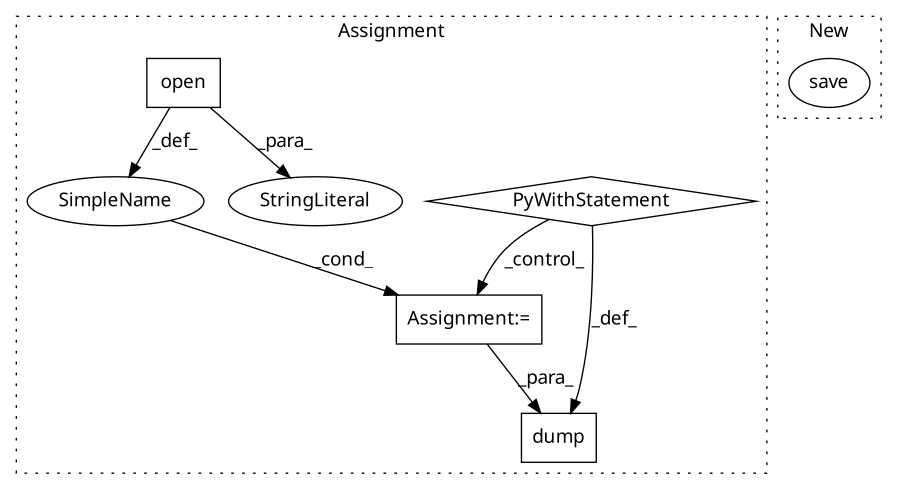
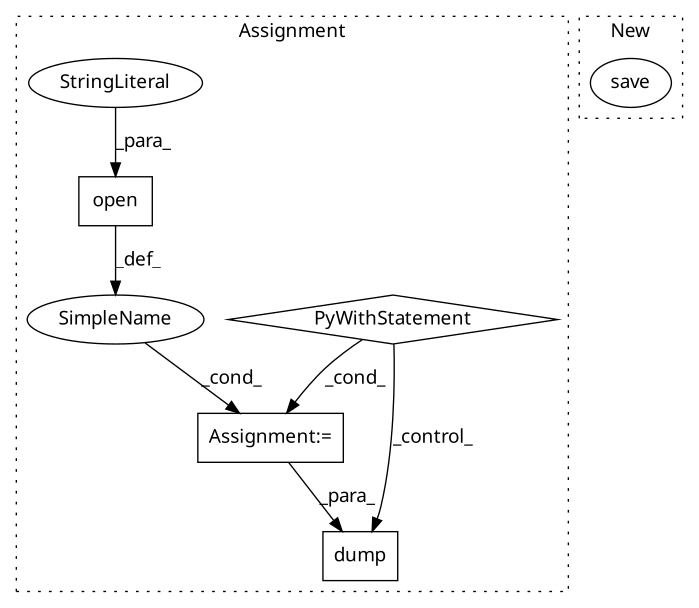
  digraph {
    fontname="Noto Sans"
    node [a=32 fontname="Noto Sans" l="5,1" shape=box]
    edge [fontname="Noto Sans"]
    n1 [label=dump s="4414,4431"]
    n2 [a=7 l=2 label="Assignment:=" s=4379]
    n3 [a=104 l="10,2" label=PyWithStatement s="4325,4355" shape=diamond]
    n4 [a=42 label=SimpleName shape=ellipse l=""]
    n5 [label=open s="4335,4354"]
    n6 [a=45 l=4 label=StringLiteral s=4350 shape=ellipse]
    n7 [label=save s="4210,4224" shape=ellipse]
    subgraph cluster_1 {
      label=Assignment
      style=dotted
      n1
      n2
      n3
      n4
      n5
      n6
    }
    subgraph cluster_2 {
      label=New
      style=dotted
      n7
    }
    n2 -> n1 [label=_para_]
-   n3 -> n1 [label=_def_]
-   n3 -> n2 [label=_control_]
+   n3 -> n1 [label=_control_]
+   n3 -> n2 [label=_cond_]
    n4 -> n2 [label=_cond_]
    n5 -> n4 [label=_def_]
-   n5 -> n6 [label=_para_]
+   n6 -> n5 [label=_para_]
  }
